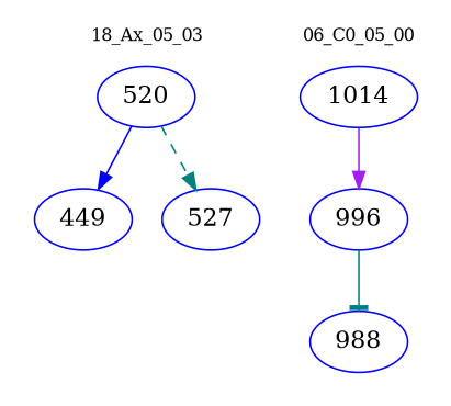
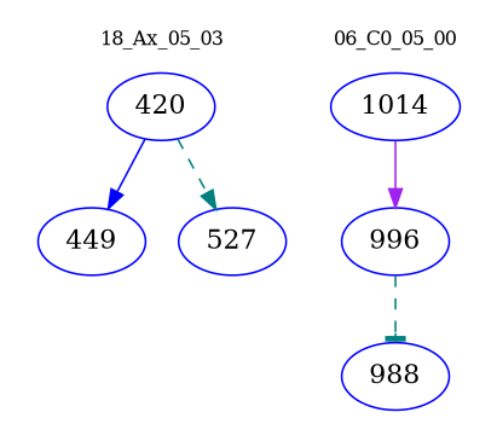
  digraph {
    node [color=blue]
    edge [arrowhead=normal color=teal style=solid]
-   n1 [label=520]
+   n1 [label=420]
    n2 [label=449]
    n3 [label=527]
    n4 [label=996]
    n5 [label=988]
    n6 [label=1014]
    subgraph cluster_1 {
      color=white
      fontsize=10
      label="18_Ax_05_03"
      n1
      n2
      n3
    }
    subgraph cluster_2 {
      color=white
      fontsize=10
      label="06_C0_05_00"
      n4
      n5
      n6
    }
    n1 -> n2 [color=blue]
    n1 -> n3 [style=dashed]
-   n4 -> n5 [arrowhead=tee]
+   n4 -> n5 [arrowhead=tee style=dashed]
    n6 -> n4 [color=purple]
  }
